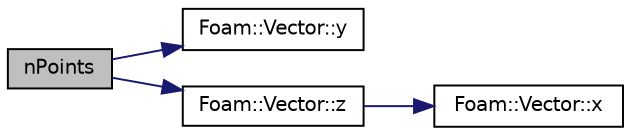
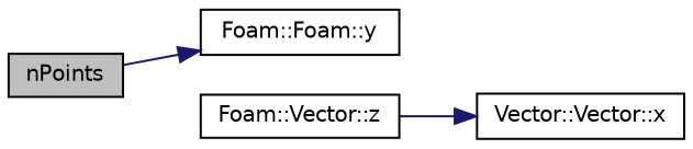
  digraph {
    rankdir=LR
    node [color=black fontname=Helvetica fontsize=10 shape=record]
    edge [color=midnightblue fontname=Helvetica fontsize=10 labelfontname=Helvetica labelfontsize=10 style=solid]
    n1 [fillcolor=grey75 fontcolor=black height=0.2 label=nPoints style=filled width=0.4]
-   n2 [height=0.2 label="Foam::Vector::y" width=0.4]
+   n2 [height=0.2 label="Foam::Foam::y" width=0.4]
    n3 [height=0.2 label="Foam::Vector::z" width=0.4]
-   n4 [height=0.2 label="Foam::Vector::x" width=0.4]
+   n4 [height=0.2 label="Vector::Vector::x" width=0.4]
    n1 -> n2
-   n1 -> n3
    n3 -> n4
  }
